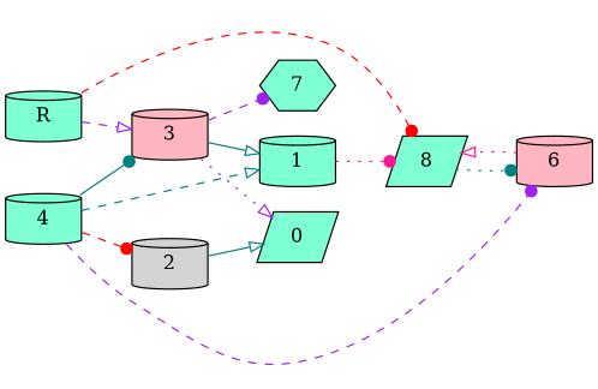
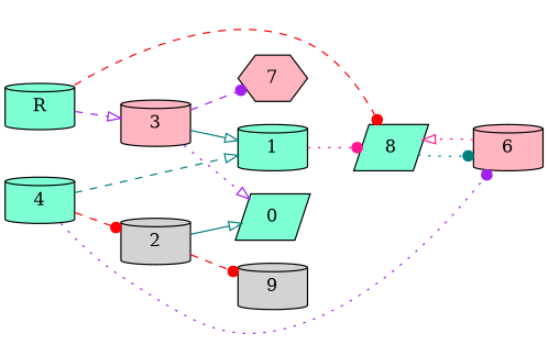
  digraph {
    rankdir=LR
    node [fillcolor=aquamarine shape=cylinder style=filled]
    edge [arrowhead=dot color=teal style=dashed]
    8 [shape=parallelogram]
    1
    6 [fillcolor=lightpink]
    2 [fillcolor=lightgrey]
    n5 [label=0 shape=parallelogram]
+   9 [fillcolor=lightgrey]
    3 [fillcolor=lightpink]
-   7 [shape=hexagon]
+   7 [fillcolor=lightpink shape=hexagon]
    4
    R
    8 -> 6 [style=dotted]
    1 -> 8 [color=deeppink style=dotted]
    6 -> 8 [arrowhead=onormal color=deeppink style=dotted]
    2 -> n5 [arrowhead=onormal style=solid]
+   2 -> 9 [color=red]
    3 -> 1 [arrowhead=onormal style=solid]
    3 -> n5 [arrowhead=onormal color=purple style=dotted]
    3 -> 7 [color=purple]
    4 -> 1 [arrowhead=onormal]
-   4 -> 6 [color=purple]
+   4 -> 6 [color=purple style=dotted]
    4 -> 2 [color=red]
-   4 -> 3 [style=solid]
    R -> 8 [color=red]
    R -> 3 [arrowhead=onormal color=purple]
  }
